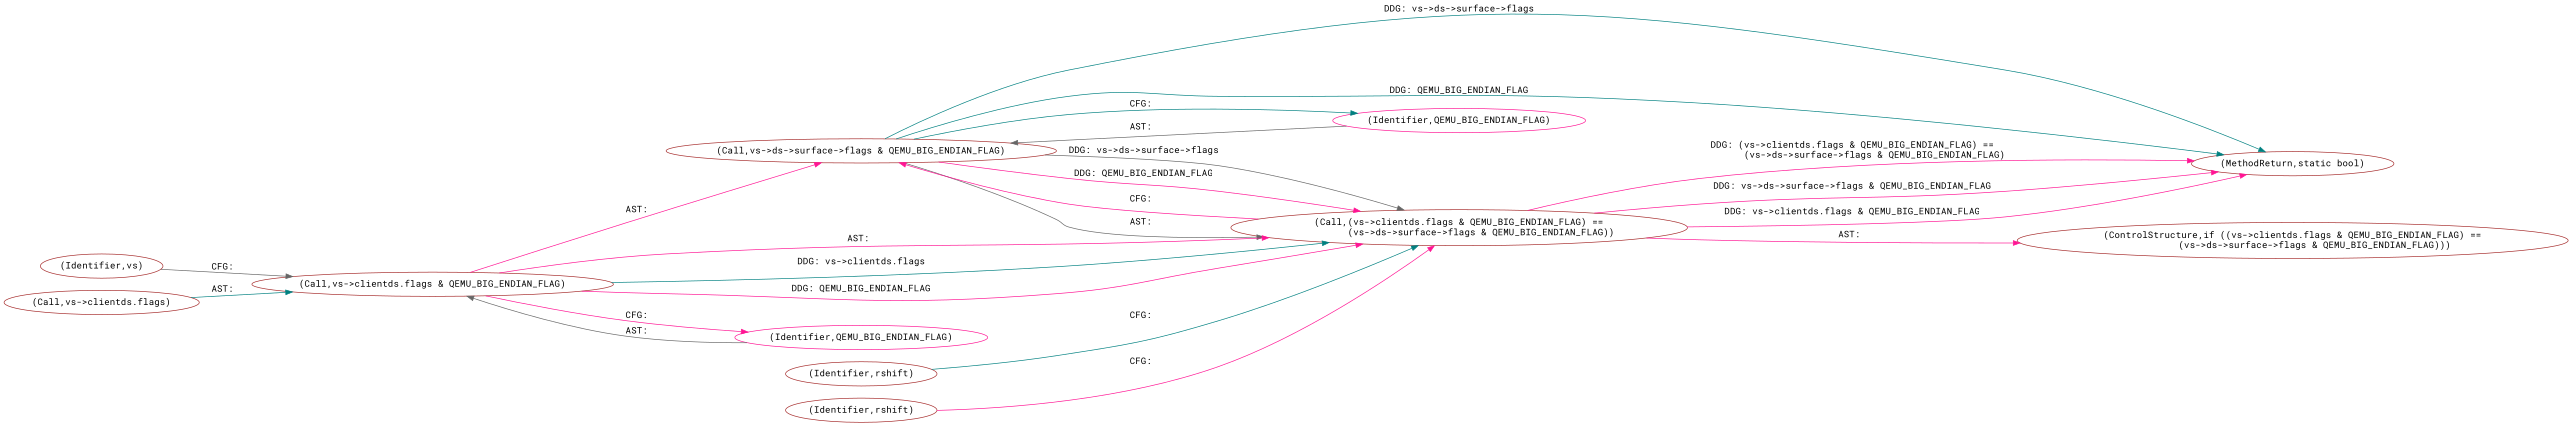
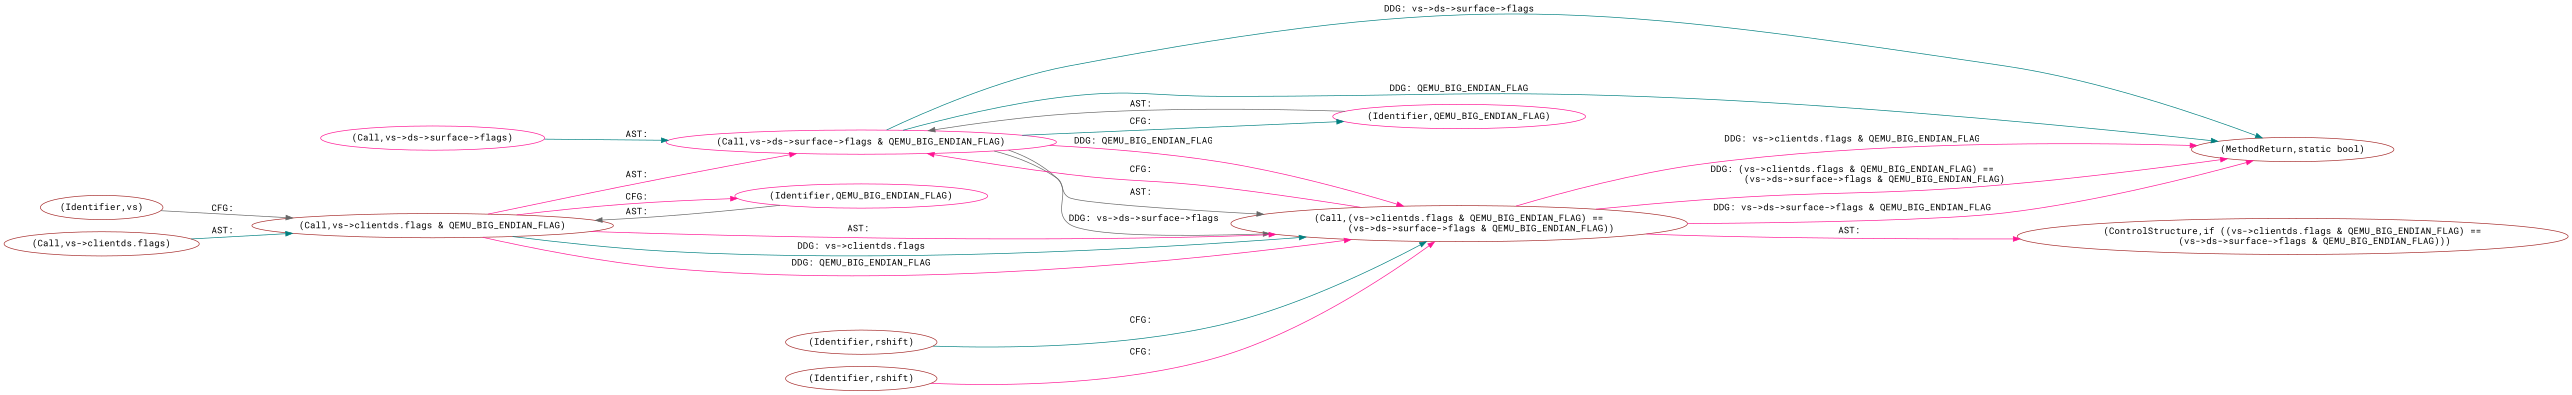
  digraph {
    fontname="Roboto Mono"
    rankdir=LR
    node [color=brown fontname="Roboto Mono"]
    edge [color=deeppink fontname="Roboto Mono"]
-   n1 [label="(Call,vs->ds->surface->flags & QEMU_BIG_ENDIAN_FLAG)"]
+   n1 [color=deeppink label="(Call,vs->ds->surface->flags & QEMU_BIG_ENDIAN_FLAG)"]
    n2 [label="(Call,(vs->clientds.flags & QEMU_BIG_ENDIAN_FLAG) ==\n        (vs->ds->surface->flags & QEMU_BIG_ENDIAN_FLAG))"]
    n3 [color=deeppink label="(Identifier,QEMU_BIG_ENDIAN_FLAG)"]
    n4 [label="(MethodReturn,static bool)"]
    n5 [label="(ControlStructure,if ((vs->clientds.flags & QEMU_BIG_ENDIAN_FLAG) ==\n        (vs->ds->surface->flags & QEMU_BIG_ENDIAN_FLAG)))"]
    n6 [label="(Call,vs->clientds.flags & QEMU_BIG_ENDIAN_FLAG)"]
    n7 [color=deeppink label="(Identifier,QEMU_BIG_ENDIAN_FLAG)"]
+   n8 [color=deeppink label="(Call,vs->ds->surface->flags)"]
    n9 [label="(Identifier,vs)"]
    n10 [label="(Identifier,rshift)"]
    n11 [label="(Identifier,rshift)"]
    n12 [label="(Call,vs->clientds.flags)"]
    n1 -> n2 [color=gray40 label="AST: "]
    n1 -> n2 [color=gray40 label="DDG: vs->ds->surface->flags"]
    n1 -> n2 [label="DDG: QEMU_BIG_ENDIAN_FLAG"]
    n1 -> n3 [color=teal label="CFG: "]
    n1 -> n4 [color=teal label="DDG: vs->ds->surface->flags"]
    n1 -> n4 [color=teal label="DDG: QEMU_BIG_ENDIAN_FLAG"]
    n2 -> n1 [label="CFG: "]
    n2 -> n4 [label="DDG: (vs->clientds.flags & QEMU_BIG_ENDIAN_FLAG) ==\n        (vs->ds->surface->flags & QEMU_BIG_ENDIAN_FLAG)"]
    n2 -> n4 [label="DDG: vs->ds->surface->flags & QEMU_BIG_ENDIAN_FLAG"]
    n2 -> n4 [label="DDG: vs->clientds.flags & QEMU_BIG_ENDIAN_FLAG"]
    n2 -> n5 [label="AST: "]
    n3 -> n1 [color=gray40 label="AST: "]
    n6 -> n1 [label="AST: "]
    n6 -> n2 [label="AST: "]
    n6 -> n2 [color=teal label="DDG: vs->clientds.flags"]
    n6 -> n2 [label="DDG: QEMU_BIG_ENDIAN_FLAG"]
    n6 -> n7 [label="CFG: "]
    n7 -> n6 [color=gray40 label="AST: "]
+   n8 -> n1 [color=teal label="AST: "]
    n9 -> n6 [color=gray40 label="CFG: "]
    n10 -> n2 [color=teal label="CFG: "]
    n11 -> n2 [label="CFG: "]
    n12 -> n6 [color=teal label="AST: "]
  }
